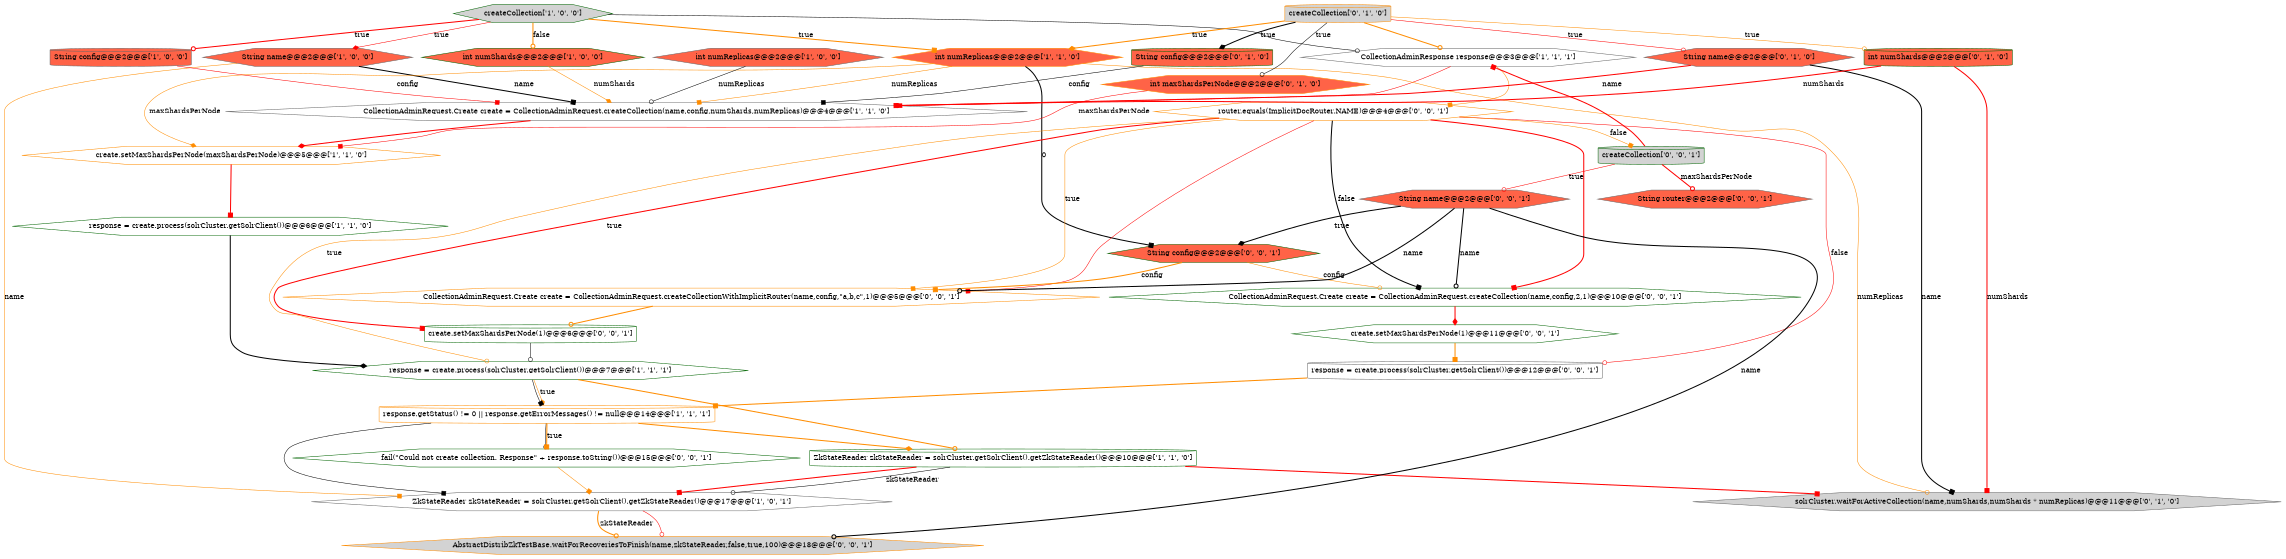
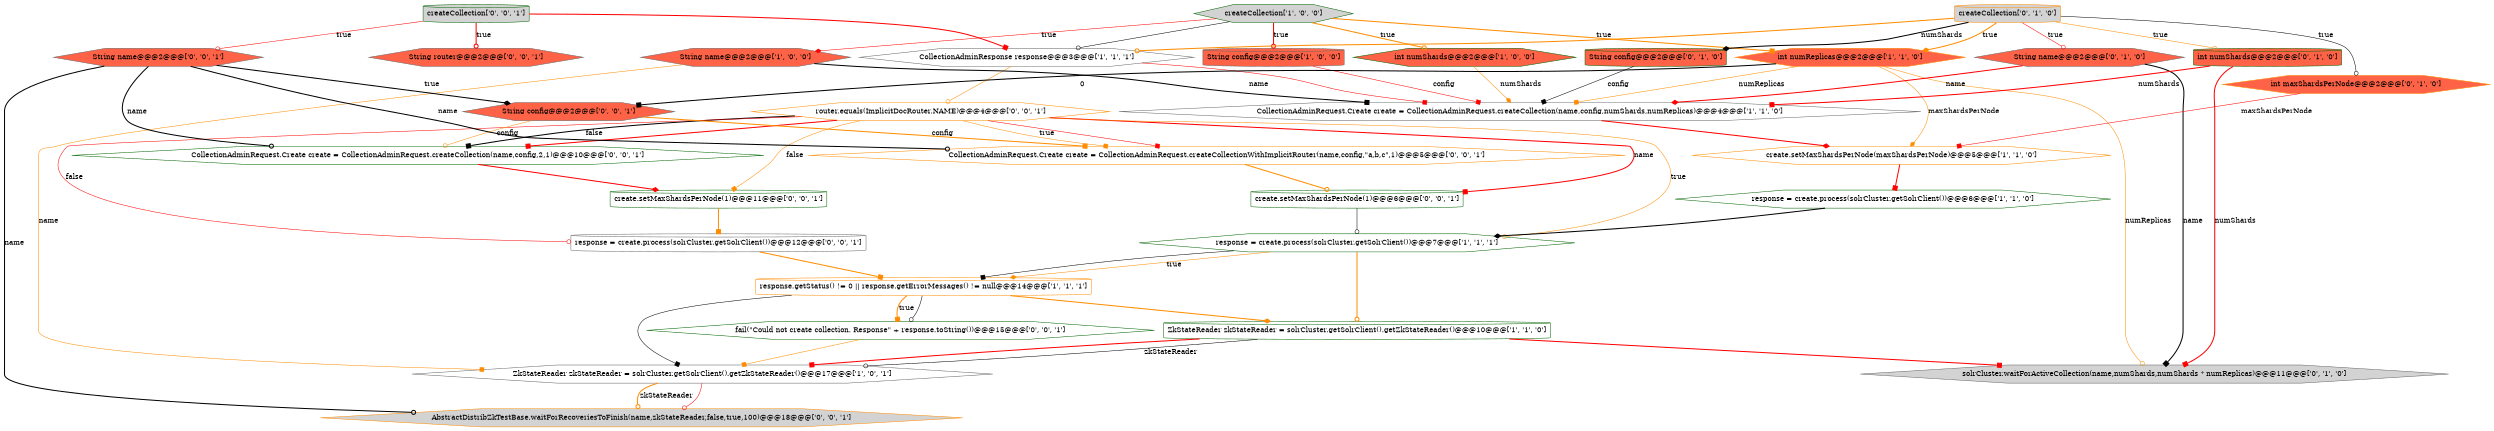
  digraph {
    node [color=darkgreen fillcolor=white shape=hexagon style=filled]
    edge [arrowhead=box color=darkorange style=bold]
    n1 [fillcolor=lightgray label="createCollection['1', '0', '0']"]
    n2 [fillcolor=tomato label="int numShards@@@2@@@['1', '0', '0']"]
    n3 [color=gray40 label="CollectionAdminResponse response@@@3@@@['1', '1', '1']"]
    n4 [color=gray40 fillcolor=tomato label="String name@@@2@@@['1', '0', '0']"]
    n5 [color=gray40 fillcolor=tomato label="String config@@@2@@@['1', '0', '0']" shape=cylinder]
    n6 [color=darkorange fillcolor=tomato label="int numReplicas@@@2@@@['1', '1', '0']"]
    n7 [color=gray40 label="CollectionAdminRequest.Create create = CollectionAdminRequest.createCollection(name,config,numShards,numReplicas)@@@4@@@['1', '1', '0']"]
    n8 [color=darkorange label="router.equals(ImplicitDocRouter.NAME)@@@4@@@['0', '0', '1']"]
-   n9 [color=gray40 fillcolor=tomato label="int numReplicas@@@2@@@['1', '0', '0']"]
    n10 [color=gray40 label="ZkStateReader zkStateReader = solrCluster.getSolrClient().getZkStateReader()@@@17@@@['1', '0', '1']"]
    n11 [color=gray40 fillcolor=lightgray label="solrCluster.waitForActiveCollection(name,numShards,numShards * numReplicas)@@@11@@@['0', '1', '0']"]
    n12 [color=darkorange label="create.setMaxShardsPerNode(maxShardsPerNode)@@@5@@@['1', '1', '0']"]
-   n13 [fillcolor=tomato label="String config@@@2@@@['0', '0', '1']"]
+   n13 [color=gray40 fillcolor=tomato label="String config@@@2@@@['0', '0', '1']"]
    n14 [label="create.setMaxShardsPerNode(1)@@@6@@@['0', '0', '1']" shape=cylinder]
    n15 [label="response = create.process(solrCluster.getSolrClient())@@@7@@@['1', '1', '1']"]
    n16 [label="ZkStateReader zkStateReader = solrCluster.getSolrClient().getZkStateReader()@@@10@@@['1', '1', '0']" shape=cylinder]
    n17 [color=darkorange label="response.getStatus() != 0 || response.getErrorMessages() != null@@@14@@@['1', '1', '1']" shape=cylinder]
    n18 [color=gray40 fillcolor=tomato label="String router@@@2@@@['0', '0', '1']"]
    n19 [color=darkorange label="CollectionAdminRequest.Create create = CollectionAdminRequest.createCollectionWithImplicitRouter(name,config,\"a,b,c\",1)@@@5@@@['0', '0', '1']"]
    n20 [label="fail(\"Could not create collection. Response\" + response.toString())@@@15@@@['0', '0', '1']"]
    n21 [color=gray40 fillcolor=tomato label="String name@@@2@@@['0', '1', '0']"]
    n22 [label="CollectionAdminRequest.Create create = CollectionAdminRequest.createCollection(name,config,2,1)@@@10@@@['0', '0', '1']"]
-   n23 [label="create.setMaxShardsPerNode(1)@@@11@@@['0', '0', '1']"]
+   n23 [label="create.setMaxShardsPerNode(1)@@@11@@@['0', '0', '1']" shape=cylinder]
    n24 [color=gray40 label="response = create.process(solrCluster.getSolrClient())@@@12@@@['0', '0', '1']" shape=cylinder]
    n25 [color=darkorange fillcolor=lightgray label="AbstractDistribZkTestBase.waitForRecoveriesToFinish(name,zkStateReader,false,true,100)@@@18@@@['0', '0', '1']"]
    n26 [color=gray40 fillcolor=tomato label="String name@@@2@@@['0', '0', '1']"]
    n27 [label="response = create.process(solrCluster.getSolrClient())@@@6@@@['1', '1', '0']"]
    n28 [color=darkorange fillcolor=lightgray label="createCollection['0', '1', '0']" shape=cylinder]
    n29 [fillcolor=tomato label="String config@@@2@@@['0', '1', '0']" shape=cylinder]
    n30 [color=darkorange fillcolor=tomato label="int maxShardsPerNode@@@2@@@['0', '1', '0']"]
    n31 [fillcolor=tomato label="int numShards@@@2@@@['0', '1', '0']" shape=cylinder]
    n32 [fillcolor=lightgray label="createCollection['0', '0', '1']" shape=cylinder]
-   n1 -> n2 [arrowhead=odot label=false]
+   n1 -> n2 [arrowhead=odot label=true]
    n1 -> n3 [arrowhead=odot color=black style=solid]
    n1 -> n4 [arrowhead=diamond color=red label=true style=solid]
    n1 -> n5 [arrowhead=odot color=red label=true]
    n1 -> n6 [label=true]
    n2 -> n7 [arrowhead=diamond label=numShards style=solid]
    n3 -> n7 [color=red style=solid]
-   n3 -> n8 [style=solid]
+   n3 -> n8 [arrowhead=odot style=solid]
    n4 -> n7 [color=black label=name]
    n4 -> n10 [label=name style=solid]
    n5 -> n7 [color=red label=config style=solid]
    n6 -> n7 [label=numReplicas style=solid]
    n6 -> n11 [arrowhead=odot label=numReplicas style=solid]
    n6 -> n12 [arrowhead=diamond label=maxShardsPerNode style=solid]
    n6 -> n13 [color=black label=0]
    n7 -> n12 [arrowhead=diamond color=red]
-   n8 -> n14 [color=red label=true]
+   n8 -> n14 [color=red label=name]
    n8 -> n15 [arrowhead=odot label=true style=solid]
    n8 -> n19 [color=red style=solid]
    n8 -> n19 [label=true style=solid]
    n8 -> n22 [color=black label=false]
    n8 -> n22 [color=red]
-   n8 -> n32 [label=false style=solid]
+   n8 -> n23 [label=false style=solid]
    n8 -> n24 [arrowhead=odot color=red label=false style=solid]
-   n9 -> n7 [arrowhead=odot color=black label=numReplicas style=solid]
    n10 -> n25 [arrowhead=odot color=red style=solid]
    n10 -> n25 [arrowhead=odot label=zkStateReader]
    n12 -> n27 [color=red]
    n13 -> n19 [label=config]
    n13 -> n22 [arrowhead=odot label=config style=solid]
    n14 -> n15 [arrowhead=odot color=black style=solid]
    n15 -> n16 [arrowhead=odot]
    n15 -> n17 [arrowhead=diamond label=true style=solid]
    n15 -> n17 [color=black style=solid]
    n16 -> n10 [arrowhead=odot color=black label=zkStateReader style=solid]
    n16 -> n10 [color=red]
    n16 -> n11 [color=red]
    n17 -> n10 [color=black style=solid]
    n17 -> n16 [arrowhead=diamond]
    n17 -> n20 [arrowhead=odot color=black style=solid]
    n17 -> n20 [label=true]
    n19 -> n14 [arrowhead=odot]
    n20 -> n10 [style=solid]
    n21 -> n7 [arrowhead=diamond color=red label=name]
    n21 -> n11 [color=black label=name]
    n22 -> n23 [arrowhead=diamond color=red]
    n23 -> n24
    n24 -> n17
    n26 -> n13 [arrowhead=diamond color=black label=true]
    n26 -> n19 [arrowhead=odot color=black label=name]
    n26 -> n22 [arrowhead=odot color=black label=name]
    n26 -> n25 [arrowhead=odot color=black label=name]
    n27 -> n15 [arrowhead=diamond color=black]
    n28 -> n3 [arrowhead=odot]
    n28 -> n6 [arrowhead=diamond label=true]
    n28 -> n21 [arrowhead=odot color=red label=true style=solid]
-   n28 -> n29 [arrowhead=diamond color=black label=true]
+   n28 -> n29 [arrowhead=diamond color=black label=numShards]
    n28 -> n30 [arrowhead=odot color=black label=true style=solid]
    n28 -> n31 [arrowhead=odot label=true style=solid]
    n29 -> n7 [color=black label=config style=solid]
    n30 -> n12 [color=red label=maxShardsPerNode style=solid]
    n31 -> n7 [color=red label=numShards]
    n31 -> n11 [color=red label=numShards]
    n32 -> n3 [color=red]
-   n32 -> n18 [arrowhead=odot color=red label=maxShardsPerNode]
+   n32 -> n18 [arrowhead=odot color=red label=true]
    n32 -> n26 [arrowhead=odot color=red label=true style=solid]
  }
